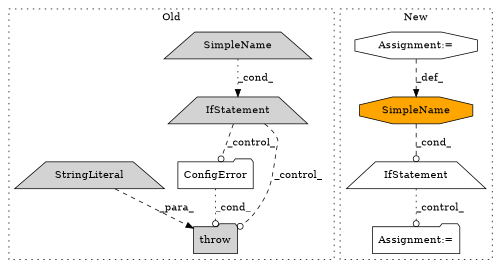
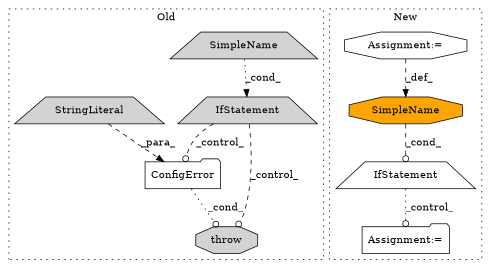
  digraph {
    node [a=42 fillcolor=white shape=trapezium style=filled]
    edge [arrowhead=odot style=dashed]
    n1 [a=32 l="12,1" label=ConfigError s="24415,24459" shape=folder]
-   n2 [a=53 fillcolor=lightgrey l=6 label=throw s=24409 shape=folder]
+   n2 [a=53 fillcolor=lightgrey l=6 label=throw s=24409 shape=octagon]
    n3 [fillcolor=lightgrey label=SimpleName]
    n4 [a=25 fillcolor=lightgrey l="4,2" label=IfStatement s="24279,24324"]
    n5 [a=45 fillcolor=lightgrey l=32 label=StringLiteral s=24427]
    n6 [a=25 l="4,2" label=IfStatement s="24694,24725"]
    n7 [a=7 l="57,2" label="Assignment:=" s="24567,24682" shape=octagon]
    n8 [a=7 l=1 label="Assignment:=" s=24759 shape=folder]
    n9 [fillcolor=orange label=SimpleName shape=octagon]
    subgraph cluster_1 {
      label=Old
      style=dotted
      n1
      n2
      n3
      n4
      n5
    }
    subgraph cluster_2 {
      label=New
      style=dotted
      n6
      n7
      n8
      n9
    }
    n1 -> n2 [label=_cond_ style=dotted]
    n3 -> n4 [arrowhead=normal label=_cond_ style=dotted]
    n4 -> n1 [label=_control_]
    n4 -> n2 [label=_control_]
-   n5 -> n2 [arrowhead=normal label=_para_]
+   n5 -> n1 [arrowhead=normal label=_para_]
    n6 -> n8 [label=_control_ style=dotted]
    n7 -> n9 [arrowhead=normal label=_def_]
    n9 -> n6 [label=_cond_]
  }
